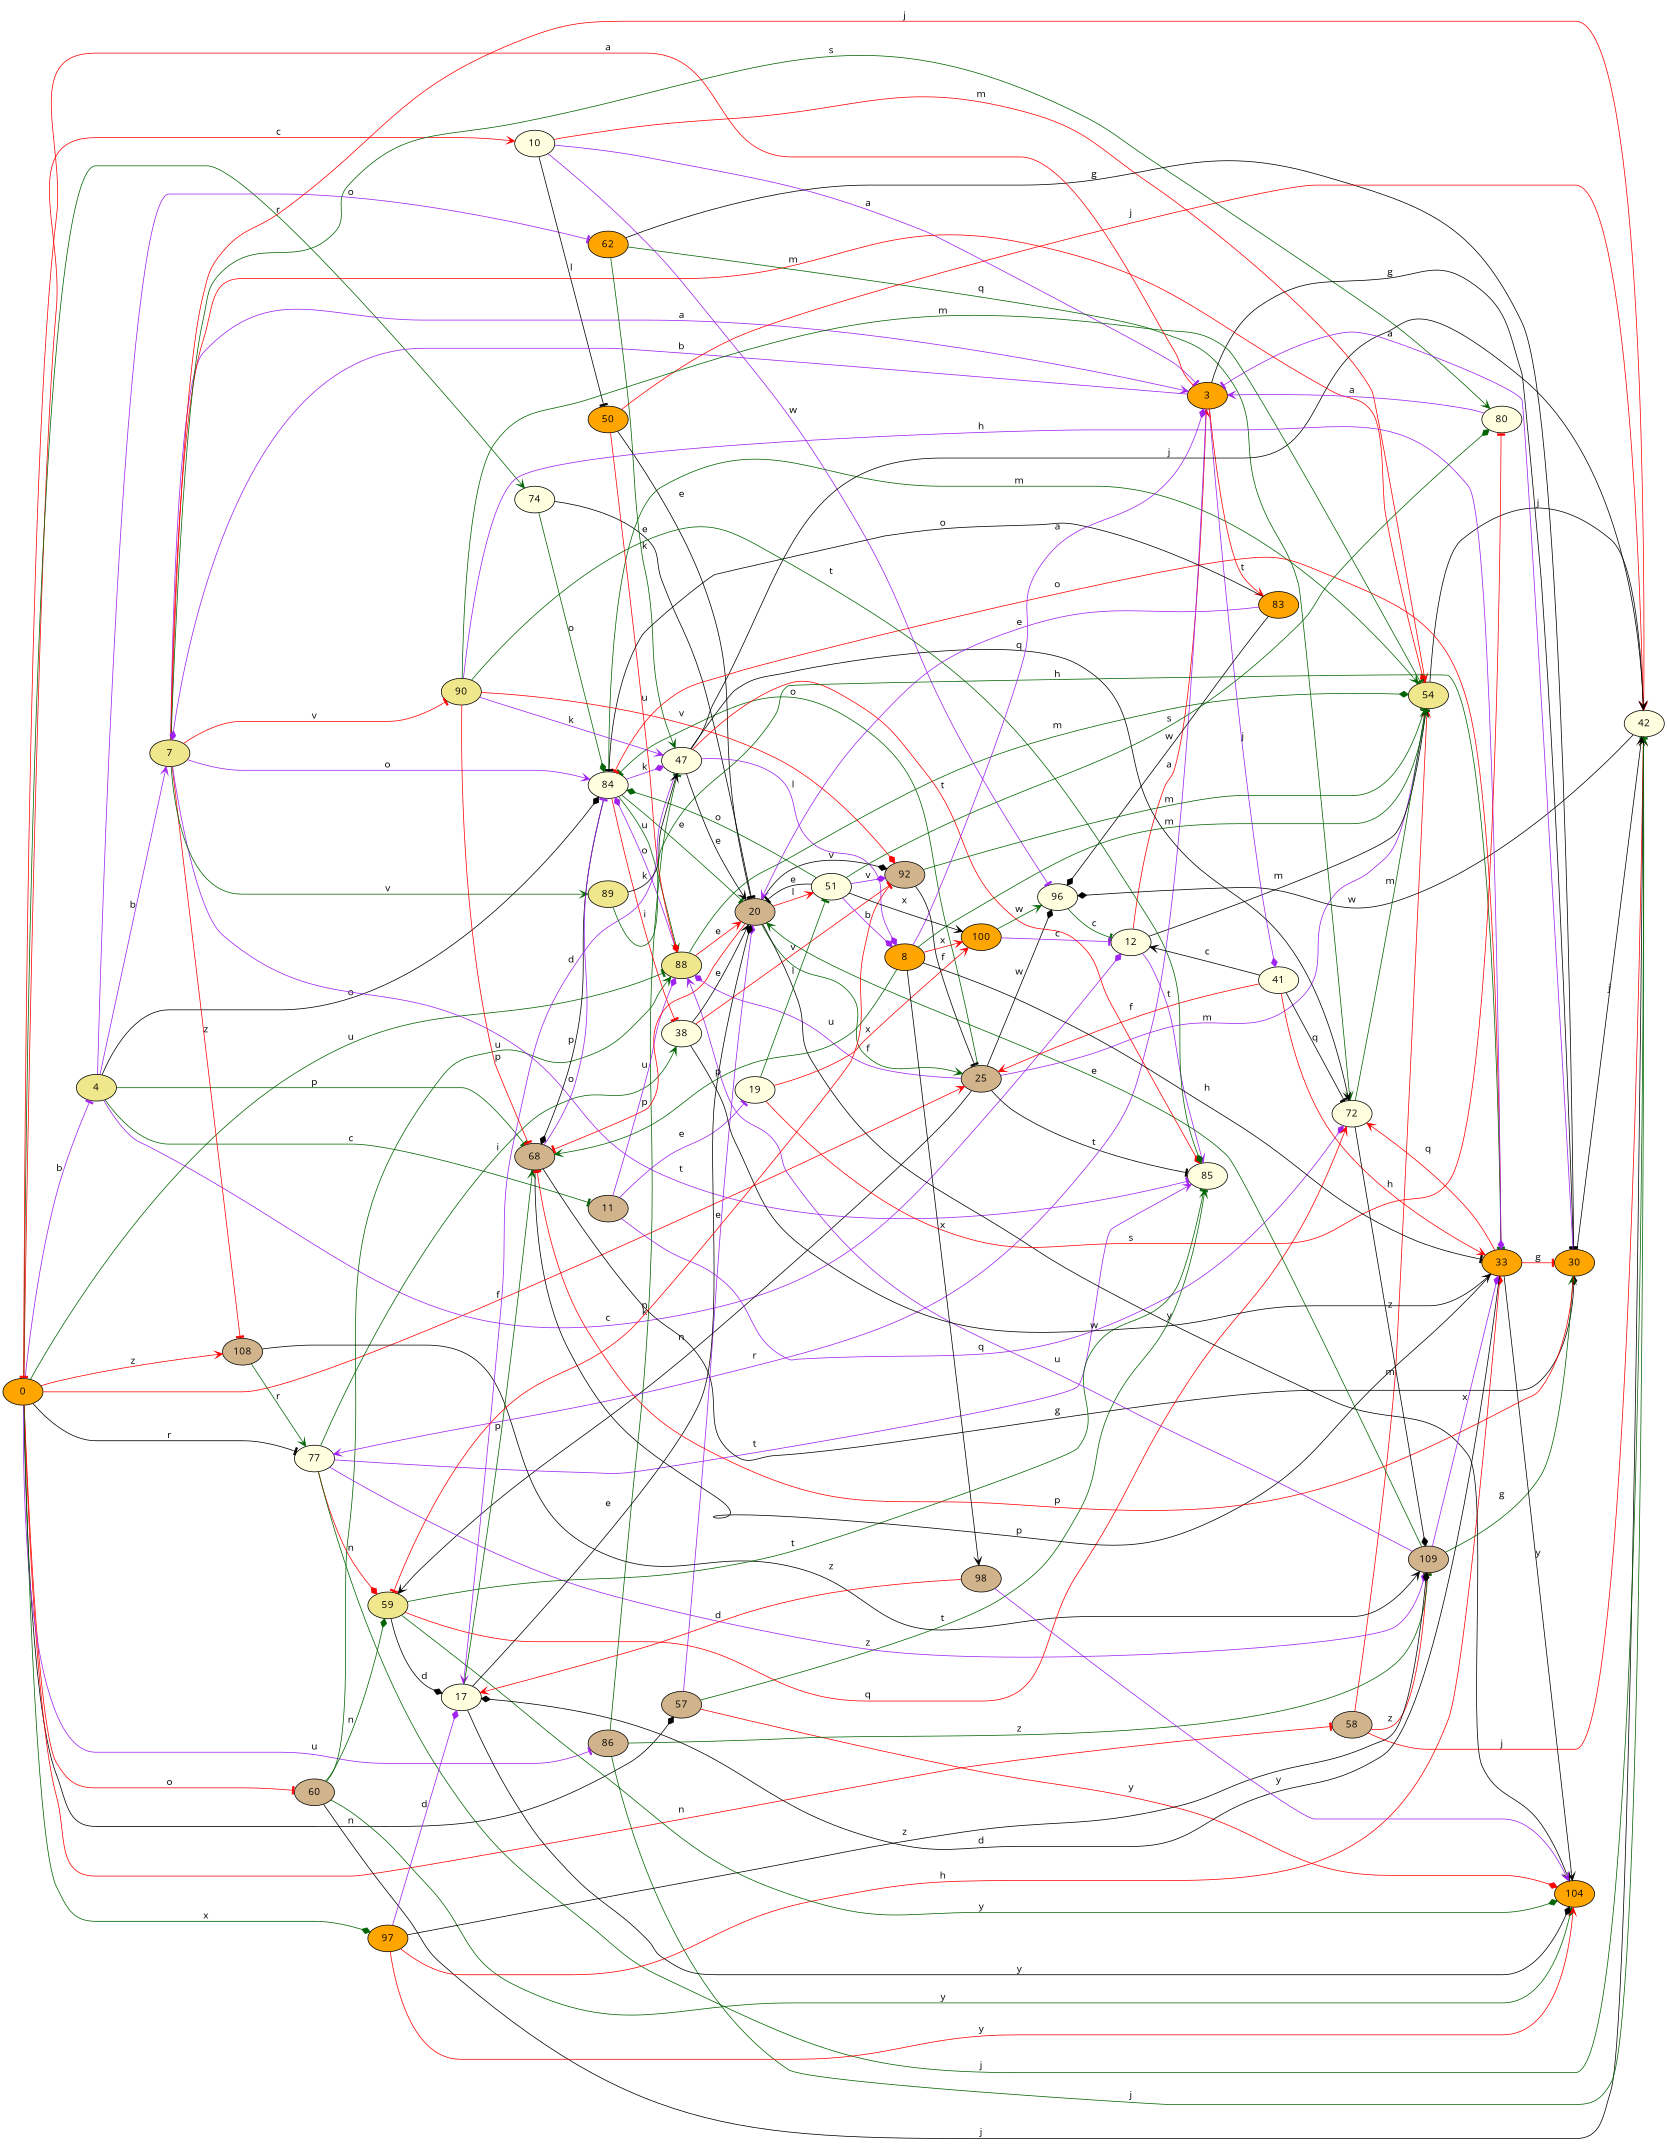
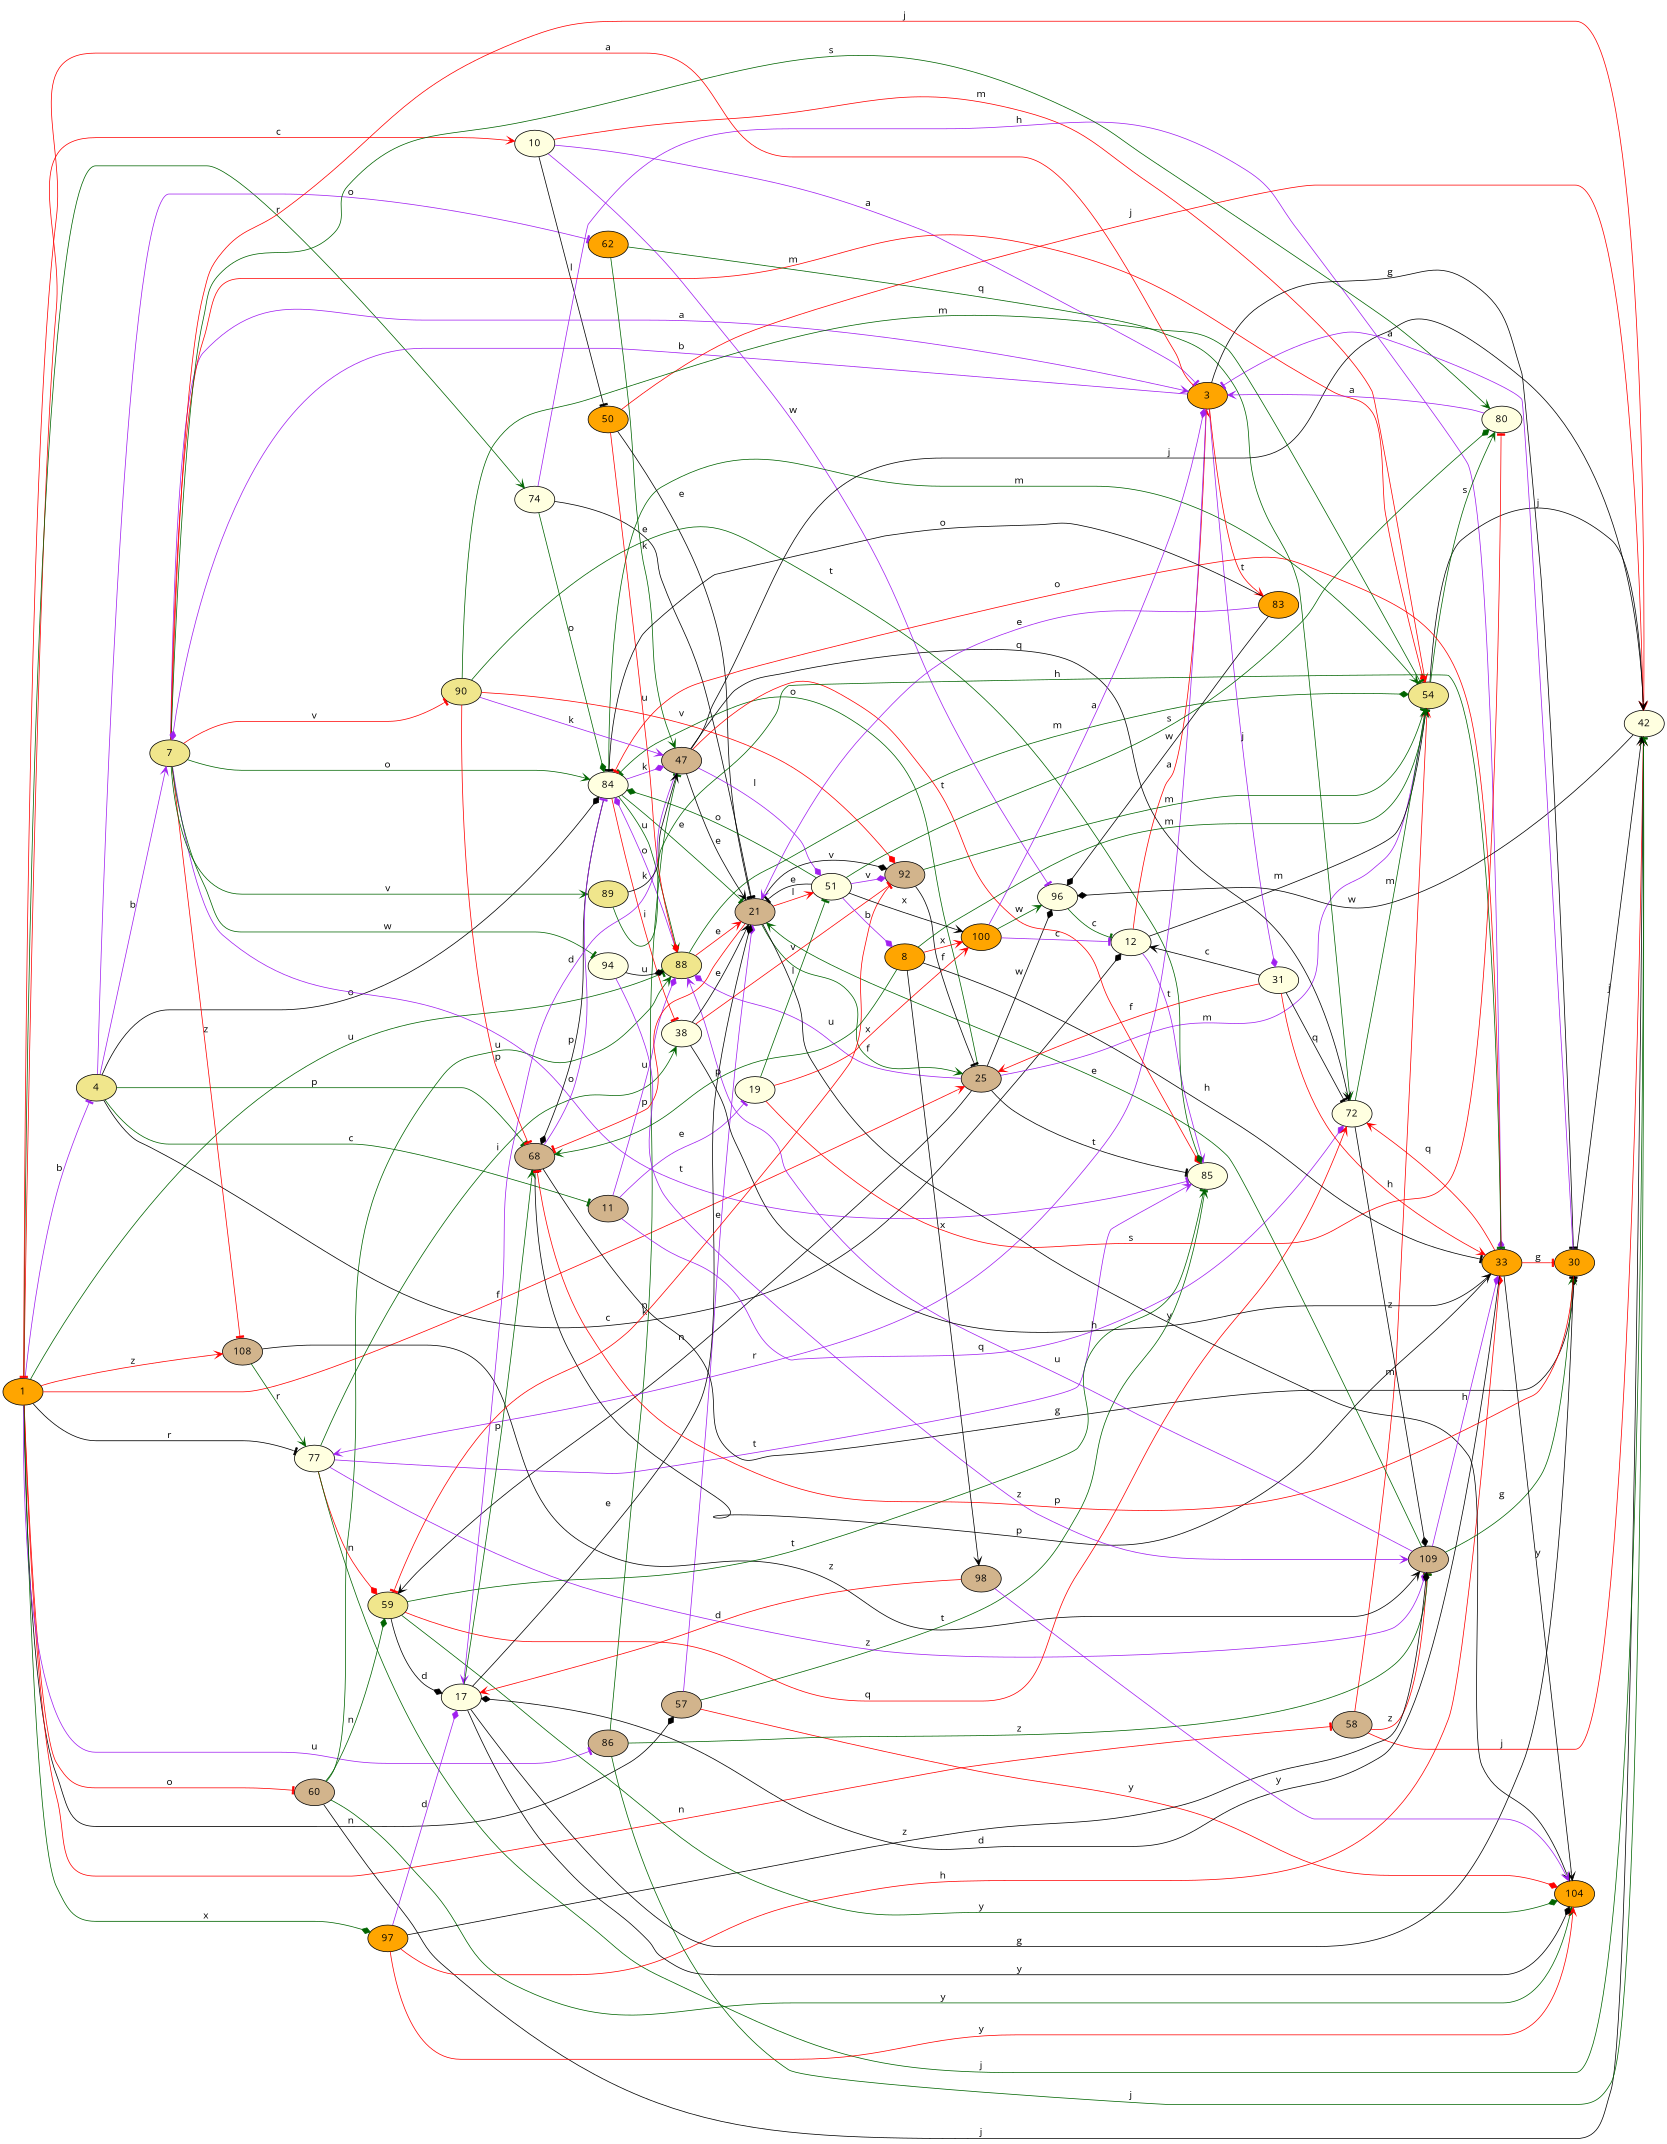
  strict digraph {
    fontname="Open Sans"
    rankdir=LR
    node [fillcolor=lightyellow fontname="Open Sans" style=filled]
    edge [arrowhead=vee color=darkgreen fontname="Open Sans"]
-   0 [fillcolor=orange]
+   0 [fillcolor=orange label=1]
    4 [fillcolor=khaki]
    10
    25 [fillcolor=tan]
    57 [fillcolor=tan]
    58 [fillcolor=tan]
    60 [fillcolor=tan]
    74
    77
    86 [fillcolor=tan]
    88 [fillcolor=khaki]
    97 [fillcolor=orange]
    108 [fillcolor=tan]
    7 [fillcolor=khaki]
    11 [fillcolor=tan]
    12
    62 [fillcolor=orange]
    n18 [label=84]
    68 [fillcolor=tan]
    3 [fillcolor=orange]
    54 [fillcolor=khaki]
    50 [fillcolor=orange]
    96
    85
    59 [fillcolor=khaki]
-   20 [fillcolor=tan]
+   20 [fillcolor=tan label=21]
    104 [fillcolor=orange]
    42
    109 [fillcolor=tan]
    38
-   47
+   47 [fillcolor=tan]
    33 [fillcolor=orange]
    17
    30 [fillcolor=orange]
-   41
+   41 [label=31]
    83 [fillcolor=orange]
    80
    89 [fillcolor=khaki]
    90 [fillcolor=khaki]
+   94
    72
    19
    92 [fillcolor=tan]
    8 [fillcolor=orange]
    98 [fillcolor=tan]
    100 [fillcolor=orange]
    51
    0 -> 4 [arrowhead=tee color=purple label=b]
    0 -> 10 [color=red label=c]
    0 -> 25 [color=red label=f]
    0 -> 57 [arrowhead=diamond color=black label=n]
    0 -> 58 [arrowhead=tee color=red label=n]
    0 -> 60 [arrowhead=tee color=red label=o]
    0 -> 74 [label=r]
    0 -> 77 [arrowhead=tee color=black label=r]
    0 -> 86 [arrowhead=tee color=purple label=u]
    0 -> 88 [arrowhead=tee label=u]
    0 -> 97 [arrowhead=diamond label=x]
    0 -> 108 [color=red label=z]
    4 -> 7 [color=purple label=b]
    4 -> 11 [arrowhead=tee label=c]
-   4 -> 12 [arrowhead=diamond color=purple label=c]
+   4 -> 12 [arrowhead=diamond color=black label=c]
    4 -> 62 [arrowhead=tee color=purple label=o]
    4 -> n18 [arrowhead=diamond color=black label=o]
    4 -> 68 [arrowhead=tee label=p]
    10 -> 3 [arrowhead=tee color=purple label=a]
    10 -> 54 [color=red label=m]
    10 -> 50 [arrowhead=tee color=black label=l]
    10 -> 96 [arrowhead=tee color=purple label=w]
    25 -> 88 [arrowhead=diamond color=purple label=u]
    25 -> n18 [arrowhead=tee label=o]
    25 -> 54 [arrowhead=tee color=purple label=m]
    25 -> 96 [arrowhead=diamond color=black label=w]
    25 -> 85 [arrowhead=tee color=black label=t]
    25 -> 59 [color=black label=n]
    57 -> 85 [label=t]
    57 -> 20 [arrowhead=diamond color=purple label=e]
    57 -> 104 [arrowhead=diamond color=red label=y]
    58 -> 54 [color=red label=m]
    58 -> 42 [color=red label=j]
    58 -> 109 [arrowhead=tee color=red label=z]
    60 -> 88 [label=u]
    60 -> 59 [arrowhead=diamond label=n]
    60 -> 104 [arrowhead=diamond label=y]
    60 -> 42 [color=black label=j]
    74 -> n18 [arrowhead=diamond label=o]
    74 -> 20 [arrowhead=tee color=black label=e]
    77 -> 85 [color=purple label=t]
    77 -> 59 [arrowhead=diamond color=red label=n]
    77 -> 42 [arrowhead=tee label=j]
    77 -> 109 [arrowhead=diamond color=purple label=z]
    77 -> 38 [label=i]
    86 -> 42 [label=j]
    86 -> 109 [arrowhead=tee label=z]
    86 -> 47 [arrowhead=tee label=k]
    88 -> n18 [arrowhead=diamond color=purple label=o]
    88 -> 54 [arrowhead=diamond label=m]
    88 -> 20 [color=red label=e]
    97 -> 104 [color=red label=y]
    97 -> 109 [arrowhead=diamond color=black label=z]
    97 -> 33 [arrowhead=diamond color=red label=h]
    97 -> 17 [arrowhead=diamond color=purple label=d]
    108 -> 77 [label=r]
    108 -> 109 [color=black label=z]
    7 -> 108 [arrowhead=tee color=red label=z]
-   7 -> n18 [color=purple label=o]
+   7 -> n18 [label=o]
    7 -> 3 [color=purple label=a]
    7 -> 54 [arrowhead=diamond color=red label=m]
    7 -> 85 [arrowhead=tee color=purple label=t]
    7 -> 42 [color=red label=j]
    7 -> 80 [label=s]
    7 -> 89 [label=v]
    7 -> 90 [arrowhead=tee color=red label=v]
+   7 -> 94 [arrowhead=tee label=w]
    11 -> 88 [arrowhead=diamond color=purple label=u]
    11 -> 72 [arrowhead=diamond color=purple label=q]
    11 -> 19 [arrowhead=tee color=purple label=e]
    12 -> 3 [color=red label=a]
    12 -> 54 [color=black label=m]
    12 -> 85 [color=purple label=t]
    62 -> 47 [label=k]
    62 -> 72 [label=q]
    n18 -> 88 [label=u]
    n18 -> 68 [arrowhead=diamond color=black label=p]
    n18 -> 54 [label=m]
    n18 -> 20 [arrowhead=tee label=e]
    n18 -> 38 [arrowhead=tee color=red label=i]
    n18 -> 47 [arrowhead=diamond color=purple label=k]
    68 -> n18 [arrowhead=tee color=purple label=o]
    68 -> 30 [arrowhead=diamond color=black label=g]
    3 -> 0 [arrowhead=tee color=red label=a]
    3 -> 77 [color=purple label=r]
    3 -> 7 [arrowhead=diamond color=purple label=b]
    3 -> 30 [arrowhead=tee color=black label=g]
    3 -> 41 [arrowhead=diamond color=purple label=j]
    3 -> 83 [color=red label=t]
    54 -> 42 [color=black label=j]
+   54 -> 80 [label=s]
    50 -> 88 [arrowhead=diamond color=red label=u]
    50 -> 20 [arrowhead=tee color=black label=e]
    50 -> 42 [color=red label=j]
    96 -> 12 [arrowhead=tee label=c]
    59 -> 85 [arrowhead=tee label=t]
    59 -> 104 [arrowhead=diamond label=y]
    59 -> 17 [arrowhead=diamond color=black label=d]
    59 -> 72 [color=red label=q]
    20 -> 25 [label=f]
    20 -> 68 [arrowhead=tee color=red label=p]
    20 -> 104 [color=black label=y]
    20 -> 92 [arrowhead=diamond color=black label=v]
    20 -> 51 [color=red label=l]
    42 -> 96 [arrowhead=diamond color=black label=w]
    109 -> 88 [color=purple label=u]
    109 -> 20 [label=e]
-   109 -> 33 [arrowhead=diamond color=purple label=x]
+   109 -> 33 [arrowhead=diamond color=purple label=h]
    109 -> 30 [label=g]
    38 -> 20 [color=black label=e]
-   38 -> 33 [color=black label=w]
+   38 -> 33 [color=black label=h]
    38 -> 92 [arrowhead=tee color=red label=v]
    47 -> 85 [arrowhead=diamond color=red label=t]
    47 -> 20 [color=black label=e]
    47 -> 42 [color=black label=j]
    47 -> 17 [color=purple label=d]
    47 -> 72 [color=black label=q]
-   47 -> 8 [arrowhead=diamond color=purple label=l]
+   47 -> 51 [arrowhead=diamond color=purple label=l]
    33 -> n18 [arrowhead=tee color=red label=o]
    33 -> 68 [arrowhead=tee color=black label=p]
    33 -> 104 [color=black label=y]
    33 -> 17 [arrowhead=diamond color=black label=d]
    33 -> 30 [arrowhead=tee color=red label=g]
    33 -> 72 [color=red label=q]
    17 -> 68 [label=p]
    17 -> 20 [arrowhead=diamond color=black label=e]
    17 -> 104 [arrowhead=diamond color=black label=y]
-   62 -> 30 [arrowhead=tee color=black label=g]
+   17 -> 30 [arrowhead=tee color=black label=g]
    30 -> 68 [arrowhead=tee color=red label=p]
    30 -> 3 [arrowhead=tee color=purple label=a]
    30 -> 42 [color=black label=j]
    41 -> 25 [color=red label=f]
    41 -> 12 [color=black label=c]
    41 -> 33 [color=red label=h]
    41 -> 72 [arrowhead=tee color=black label=q]
    83 -> n18 [arrowhead=tee color=black label=o]
    83 -> 96 [arrowhead=diamond color=black label=w]
    83 -> 20 [color=purple label=e]
    80 -> 3 [color=purple label=a]
    89 -> 47 [color=black label=k]
    89 -> 33 [arrowhead=tee label=h]
    90 -> 68 [arrowhead=tee color=red label=p]
    90 -> 54 [arrowhead=tee label=m]
    90 -> 85 [arrowhead=diamond label=t]
    90 -> 47 [color=purple label=k]
-   90 -> 33 [arrowhead=diamond color=purple label=h]
+   74 -> 33 [arrowhead=diamond color=purple label=h]
    90 -> 92 [arrowhead=diamond color=red label=v]
+   94 -> 88 [arrowhead=diamond color=black label=u]
+   94 -> 109 [color=purple label=z]
    72 -> 54 [label=m]
    72 -> 109 [arrowhead=diamond color=black label=z]
    19 -> 80 [arrowhead=tee color=red label=s]
    19 -> 100 [color=red label=x]
    19 -> 51 [arrowhead=tee label=l]
    92 -> 25 [arrowhead=tee color=black label=f]
    92 -> 54 [arrowhead=tee label=m]
    92 -> 59 [arrowhead=tee color=red label=n]
    8 -> 68 [label=p]
    8 -> 54 [arrowhead=tee label=m]
    8 -> 33 [arrowhead=tee color=black label=h]
    8 -> 98 [color=black label=x]
    8 -> 100 [color=red label=x]
    98 -> 104 [color=purple label=y]
    98 -> 17 [color=red label=d]
    100 -> 12 [arrowhead=tee color=purple label=c]
-   8 -> 3 [arrowhead=diamond color=purple label=a]
+   100 -> 3 [arrowhead=diamond color=purple label=a]
    100 -> 96 [label=w]
    51 -> n18 [arrowhead=diamond label=o]
    51 -> 20 [arrowhead=tee color=black label=e]
    51 -> 80 [arrowhead=diamond label=s]
    51 -> 92 [arrowhead=diamond color=purple label=v]
    51 -> 8 [arrowhead=diamond color=purple label=b]
    51 -> 100 [color=black label=x]
  }
